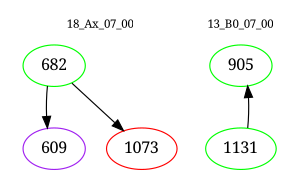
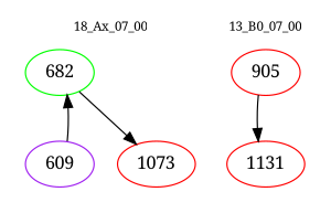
  digraph {
    fontname="Noto Serif"
    node [color=green fontname="Noto Serif"]
    edge [color=black fontname="Noto Serif"]
    n1 [label=682]
    n2 [color=purple label=609]
    n3 [color=red label=1073]
-   n4 [label=905]
-   n5 [label=1131]
+   n4 [color=red label=905]
+   n5 [color=red label=1131]
    subgraph cluster_1 {
      color=white
      fontsize=10
      label="18_Ax_07_00"
      n1
      n2
      n3
    }
    subgraph cluster_2 {
      color=white
      fontsize=10
      label="13_B0_07_00"
      n4
      n5
    }
-   n1 -> n2
+   n2 -> n1
    n1 -> n3
-   n5 -> n4
+   n4 -> n5
  }
